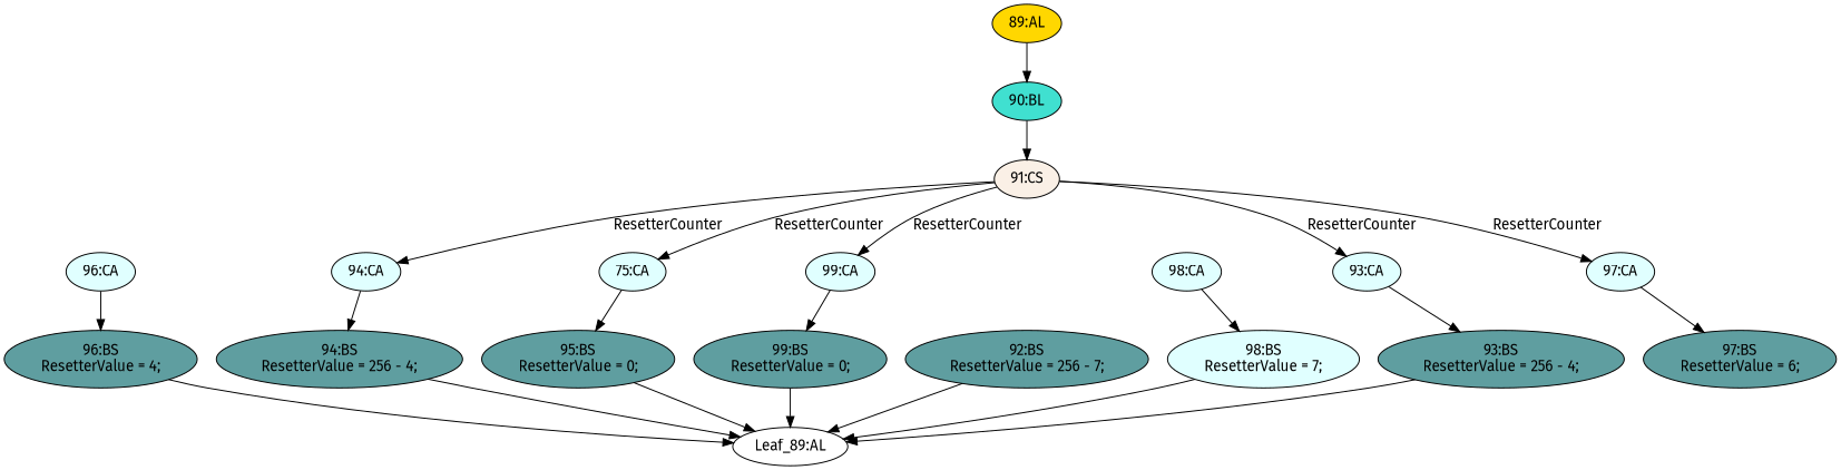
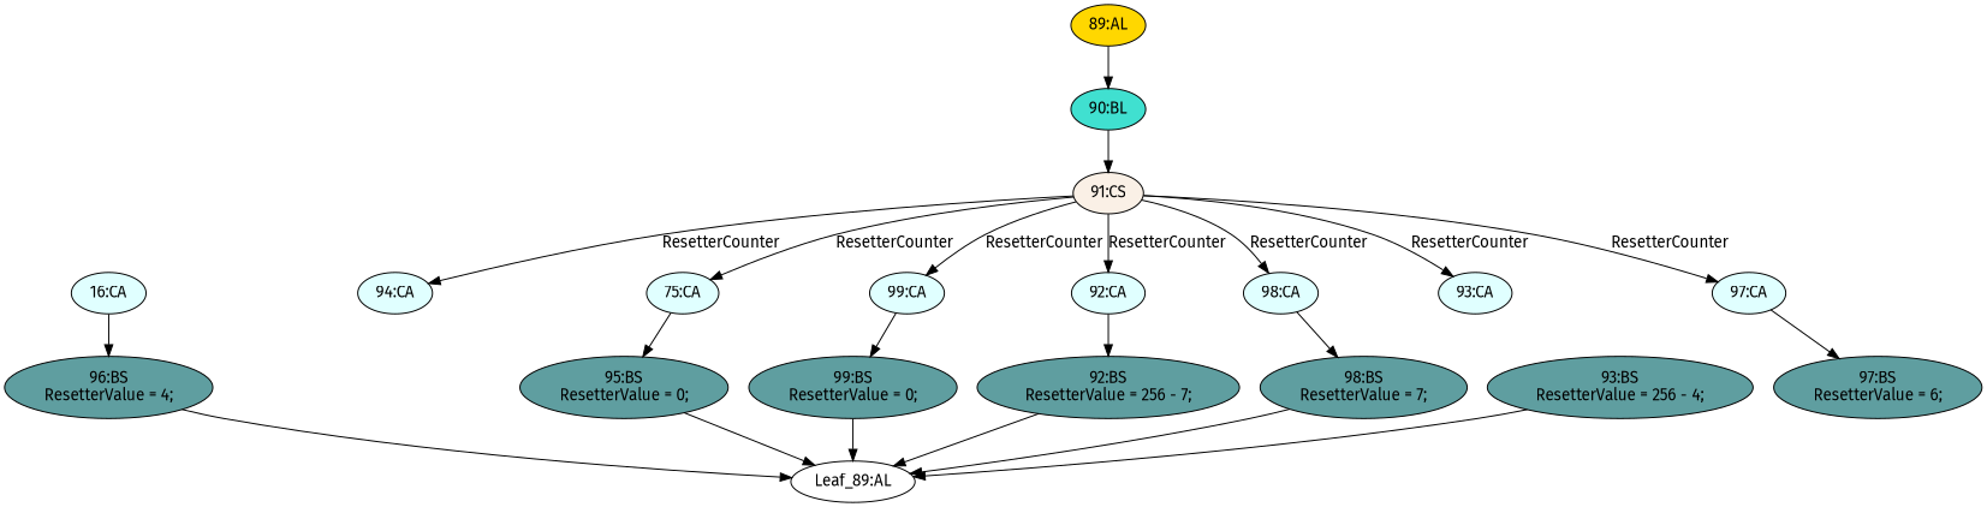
  strict digraph {
    fontname="Fira Sans"
    node [fillcolor=lightcyan fontname="Fira Sans" statements="[]" style=filled typ=Case]
    edge [cond="[]" fontname="Fira Sans" lineno=None]
    n1 [ast="<pyverilog.vparser.ast.Block object at 0x7ff061cd9450>" fillcolor=turquoise label="90:BL" typ=Block]
    n2 [ast="<pyverilog.vparser.ast.CaseStatement object at 0x7ff061cd9410>" fillcolor=linen label="91:CS" typ=CaseStatement]
    n3 [ast="<pyverilog.vparser.ast.Case object at 0x7ff061cd9910>" label="94:CA"]
    n4 [ast="<pyverilog.vparser.ast.Case object at 0x7ff061cd9c90>" label="75:CA"]
    n5 [ast="<pyverilog.vparser.ast.Case object at 0x7ff061caa3d0>" label="99:CA"]
+   n6 [ast="<pyverilog.vparser.ast.Case object at 0x7ff061cd9210>" label="92:CA"]
    n7 [ast="<pyverilog.vparser.ast.Case object at 0x7ff061caa1d0>" label="98:CA"]
    n8 [ast="<pyverilog.vparser.ast.Case object at 0x7ff061cd95d0>" label="93:CA"]
    n9 [ast="<pyverilog.vparser.ast.Case object at 0x7ff061caa050>" label="97:CA"]
-   n10 [ast="<pyverilog.vparser.ast.BlockingSubstitution object at 0x7ff061cd9a90>" fillcolor=cadetblue label="94:BS\nResetterValue = 256 - 4;" statements="[<pyverilog.vparser.ast.BlockingSubstitution object at 0x7ff061cd9a90>]" typ=BlockingSubstitution]
-   n11 [ast="<pyverilog.vparser.ast.Case object at 0x7ff061cd9dd0>" label="96:CA"]
+   n11 [ast="<pyverilog.vparser.ast.Case object at 0x7ff061cd9dd0>" label="16:CA"]
    n12 [ast="<pyverilog.vparser.ast.BlockingSubstitution object at 0x7ff061cd9e90>" fillcolor=cadetblue label="96:BS\nResetterValue = 4;" statements="[<pyverilog.vparser.ast.BlockingSubstitution object at 0x7ff061cd9e90>]" typ=BlockingSubstitution]
    n13 [ast="<pyverilog.vparser.ast.BlockingSubstitution object at 0x7ff061cd9d10>" fillcolor=cadetblue label="95:BS\nResetterValue = 0;" statements="[<pyverilog.vparser.ast.BlockingSubstitution object at 0x7ff061cd9d10>]" typ=BlockingSubstitution]
    n14 [ast="<pyverilog.vparser.ast.BlockingSubstitution object at 0x7ff061caa410>" fillcolor=cadetblue label="99:BS\nResetterValue = 0;" statements="[<pyverilog.vparser.ast.BlockingSubstitution object at 0x7ff061caa410>]" typ=BlockingSubstitution]
    n15 [ast="<pyverilog.vparser.ast.BlockingSubstitution object at 0x7ff061cd9350>" fillcolor=cadetblue label="92:BS\nResetterValue = 256 - 7;" statements="[<pyverilog.vparser.ast.BlockingSubstitution object at 0x7ff061cd9350>]" typ=BlockingSubstitution]
-   n16 [ast="<pyverilog.vparser.ast.BlockingSubstitution object at 0x7ff061caa250>" label="98:BS\nResetterValue = 7;" statements="[<pyverilog.vparser.ast.BlockingSubstitution object at 0x7ff061caa250>]" typ=BlockingSubstitution]
+   n16 [ast="<pyverilog.vparser.ast.BlockingSubstitution object at 0x7ff061caa250>" fillcolor=cadetblue label="98:BS\nResetterValue = 7;" statements="[<pyverilog.vparser.ast.BlockingSubstitution object at 0x7ff061caa250>]" typ=BlockingSubstitution]
    n17 [ast="<pyverilog.vparser.ast.BlockingSubstitution object at 0x7ff061cd9710>" fillcolor=cadetblue label="93:BS\nResetterValue = 256 - 4;" statements="[<pyverilog.vparser.ast.BlockingSubstitution object at 0x7ff061cd9710>]" typ=BlockingSubstitution]
    n18 [ast="<pyverilog.vparser.ast.BlockingSubstitution object at 0x7ff061caa0d0>" fillcolor=cadetblue label="97:BS\nResetterValue = 6;" statements="[<pyverilog.vparser.ast.BlockingSubstitution object at 0x7ff061caa0d0>]" typ=BlockingSubstitution]
    n19 [def_var="['ResetterValue']" label="Leaf_89:AL" fillcolor="" statements="" style="" typ=""]
    n20 [ast="<pyverilog.vparser.ast.Always object at 0x7ff061caa5d0>" clk_sens=False fillcolor=gold label="89:AL" sens="[]" typ=Always use_var="['ResetterCounter']"]
    n1 -> n2
    n2 -> n3 [cond="['ResetterCounter']" label=ResetterCounter lineno=91]
    n2 -> n4 [cond="['ResetterCounter']" label=ResetterCounter lineno=91]
    n2 -> n5 [cond="['ResetterCounter']" label=ResetterCounter lineno=91]
+   n2 -> n6 [cond="['ResetterCounter']" label=ResetterCounter lineno=91]
+   n2 -> n7 [cond="['ResetterCounter']" label=ResetterCounter lineno=91]
    n2 -> n8 [cond="['ResetterCounter']" label=ResetterCounter lineno=91]
    n2 -> n9 [cond="['ResetterCounter']" label=ResetterCounter lineno=91]
-   n3 -> n10
    n4 -> n13
    n5 -> n14
+   n6 -> n15
    n7 -> n16
-   n8 -> n17
    n9 -> n18
-   n10 -> n19
    n11 -> n12
    n12 -> n19
    n13 -> n19
    n14 -> n19
    n15 -> n19
    n16 -> n19
    n17 -> n19
    n20 -> n1
  }
